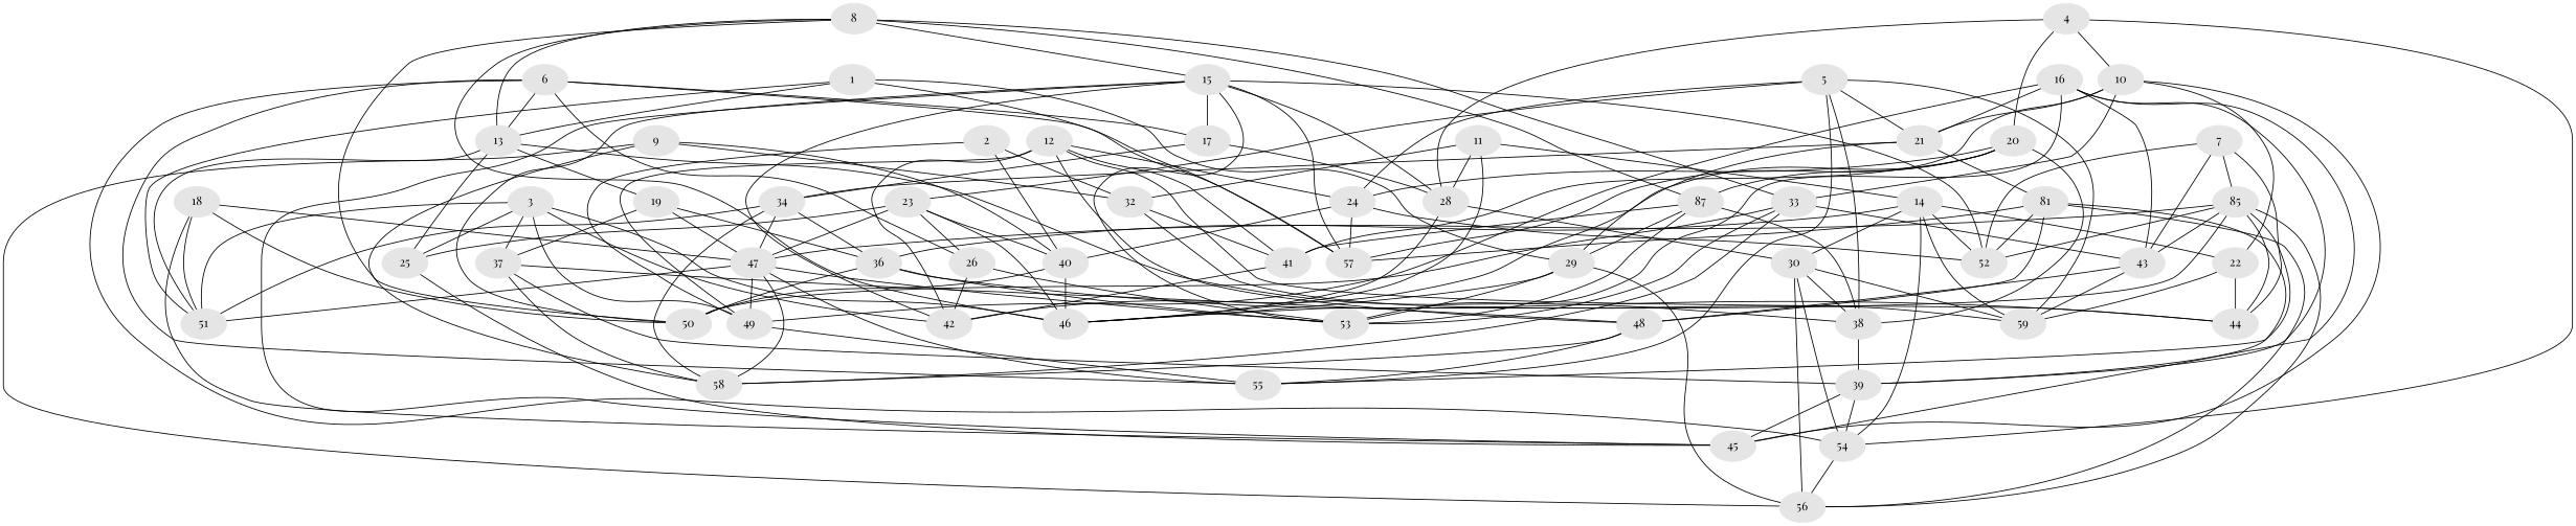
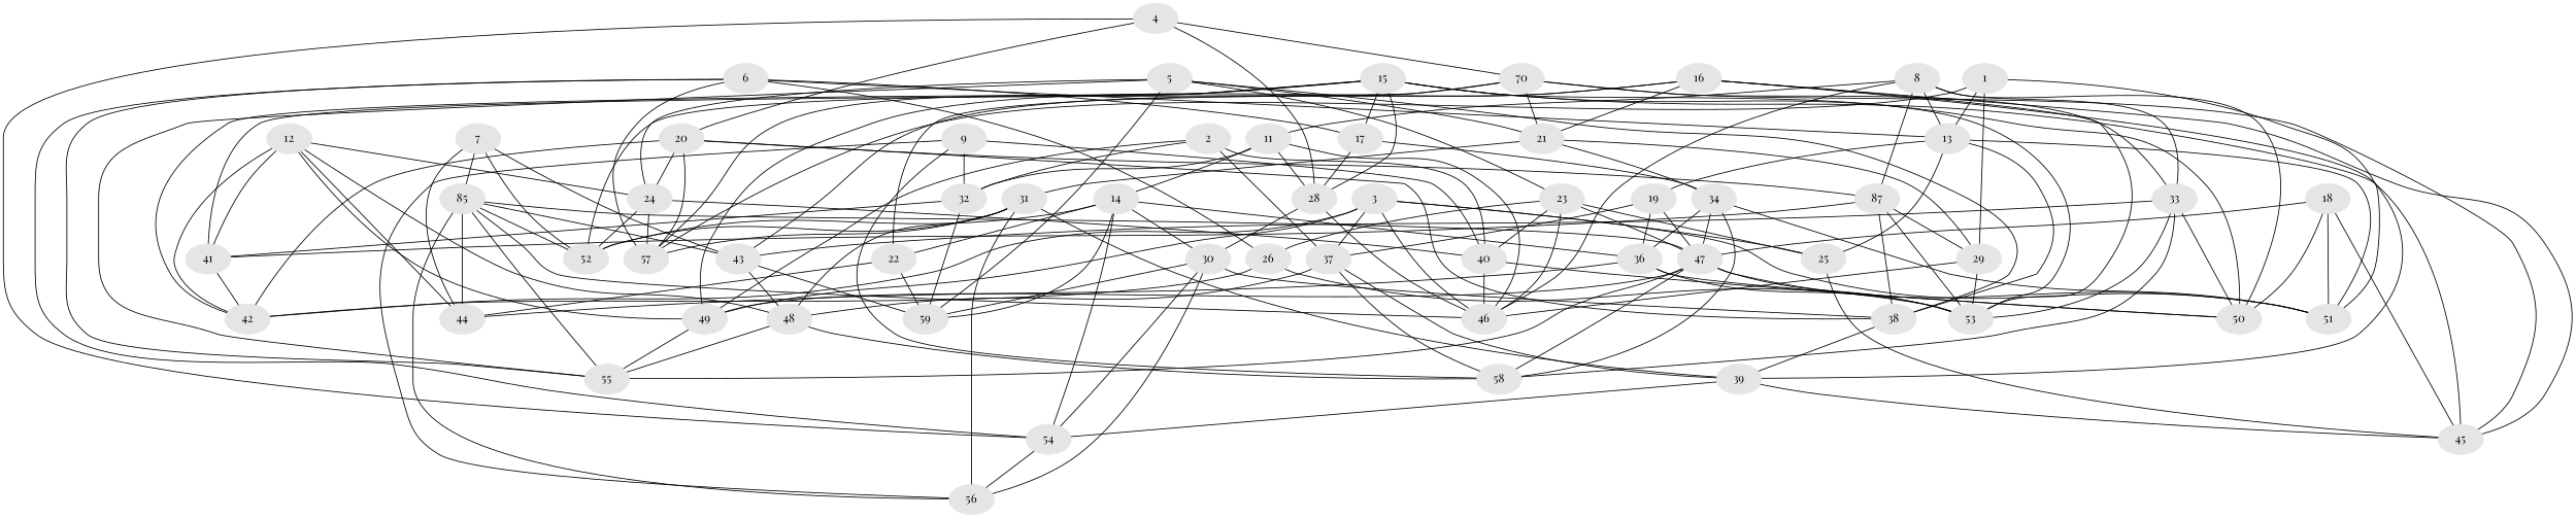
  graph {
    fontname="Playfair Display"
    node [color=gray90 fontname="Playfair Display" style=filled]
    edge [fontname="Playfair Display" weight=1.0]
    1
    13
    29
    51
    57
    19
    25
    38
    46
    56
    53
    2
    32
    37
    40
    49
    59
    41
    58
    48
    39
    50
    55
    3
    42
    47
    36
    45
    4
-   10
+   10 [label=70]
    20
    28
    54
    21
    33
    22
    24
    n38 [label=87]
    30
    5
    23
    34
-   31 [label=81]
+   31
    26
    52
    6
    17
    n48 [label=85]
    7
    43
    44
    8
    11
    14
    9
    12
    15
    16
    18
    1 -- 13
    1 -- 29
    1 -- 51
    1 -- 57
    13 -- 51
    13 -- 19
    13 -- 25
    13 -- 38
    29 -- 46
-   29 -- 56
    29 -- 53
    19 -- 37
    19 -- 47
    19 -- 36
    25 -- 45
    38 -- 39
    2 -- 32
+   2 -- 37
    2 -- 40
    2 -- 49
    32 -- 59
    32 -- 41
    37 -- 58
    37 -- 48
    37 -- 39
    40 -- 46
    40 -- 50
    49 -- 55
    41 -- 42
    48 -- 58
    48 -- 55
    39 -- 45
    39 -- 54
    3 -- 51
    3 -- 25
    3 -- 46 [weight=2.0]
    3 -- 37
    3 -- 49
    3 -- 42
    47 -- 51
    47 -- 53
    47 -- 49
    47 -- 58
    47 -- 55
    36 -- 53
    36 -- 50
    36 -- 44
    4 -- 10
    4 -- 20
    4 -- 28
    4 -- 54
    10 -- 41
    10 -- 45
    10 -- 21
    10 -- 33
    10 -- 22
    20 -- 57
    20 -- 38
    20 -- 42
    20 -- 24
    20 -- n38
    28 -- 46
    28 -- 30
    54 -- 56
    21 -- 29
    21 -- 34
    21 -- 31
    33 -- 53
    33 -- 58
    33 -- 50
    33 -- 43
    22 -- 59
    22 -- 44
    24 -- 57
    24 -- 40
    24 -- 52
    n38 -- 29
    n38 -- 38
    n38 -- 53
    n38 -- 41
    30 -- 38
    30 -- 56
    30 -- 59
    30 -- 54
    5 -- 38
    5 -- 59
    5 -- 55
    5 -- 21
    5 -- 24
    5 -- 23
    23 -- 25
    23 -- 46
    23 -- 40
    23 -- 47
    23 -- 26
    34 -- 51
    34 -- 58
    34 -- 47
    34 -- 36
    31 -- 57
    31 -- 56
    31 -- 48
    31 -- 39
    31 -- 52
    26 -- 53
    26 -- 42
    6 -- 13
    6 -- 57
    6 -- 55
    6 -- 54
    6 -- 26
    6 -- 17
    17 -- 28
    17 -- 34
    n48 -- 46
    n48 -- 56
    n48 -- 55
    n48 -- 47
    n48 -- 52
    n48 -- 43
    n48 -- 44
    7 -- 52
    7 -- n48
    7 -- 43
    7 -- 44
    43 -- 59
    43 -- 48
    8 -- 13
    8 -- 46
    8 -- 50
    8 -- 33
    8 -- n38
-   8 -- 15
+   8 -- 11
    11 -- 46
    11 -- 32
    11 -- 28
    11 -- 14
    14 -- 59
    14 -- 36
    14 -- 54
    14 -- 22
    14 -- 30
    14 -- 52
    9 -- 56
    9 -- 32
    9 -- 40
    9 -- 58
    12 -- 49
    12 -- 41
    12 -- 48
    12 -- 42
    12 -- 24
    12 -- 44
    15 -- 57
    15 -- 53
    15 -- 50
    15 -- 42
    15 -- 45
    15 -- 28
    15 -- 52
    15 -- 17
    16 -- 53
    16 -- 49
    16 -- 39
    16 -- 45
    16 -- 21
    16 -- 43
    18 -- 51
    18 -- 50
    18 -- 47
    18 -- 45
  }
